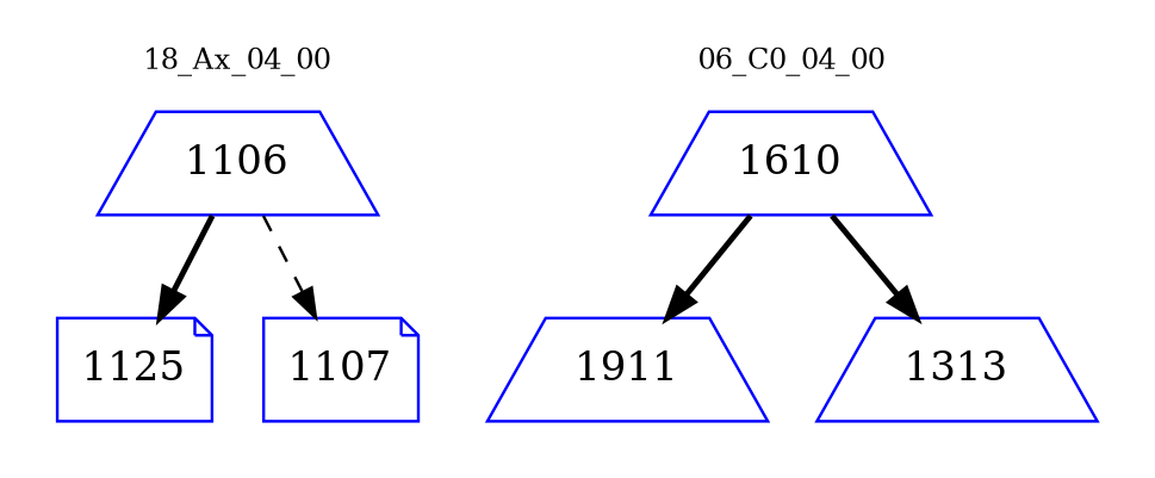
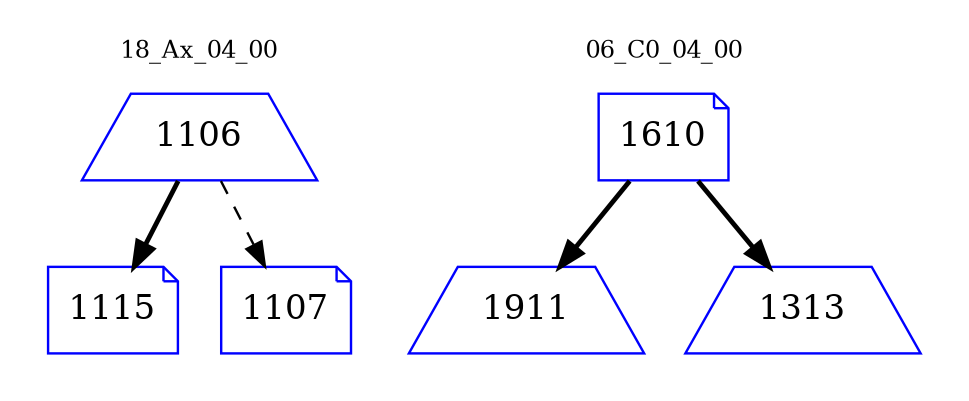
  digraph {
    node [color=blue shape=trapezium]
    edge [color=black style=bold]
    n1 [label=1106]
-   n2 [label=1125 shape=note]
+   n2 [label=1115 shape=note]
    n3 [label=1107 shape=note]
-   n4 [label=1610]
+   n4 [label=1610 shape=note]
    n5 [label=1911]
    n6 [label=1313]
    subgraph cluster_1 {
      color=white
      fontsize=10
      label="18_Ax_04_00"
      n1
      n2
      n3
    }
    subgraph cluster_2 {
      color=white
      fontsize=10
      label="06_C0_04_00"
      n4
      n5
      n6
    }
    n1 -> n2
    n1 -> n3 [style=dashed]
    n4 -> n5
    n4 -> n6
  }
